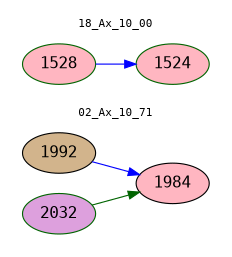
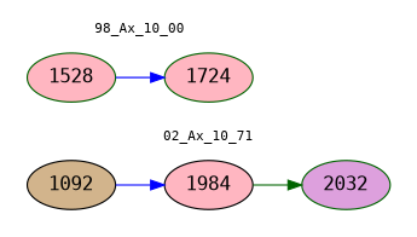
  digraph {
    fontname="DejaVu Sans Mono"
    rankdir=LR
    node [color=darkgreen fillcolor=lightpink fontname="DejaVu Sans Mono" style=filled]
    edge [color=blue fontname="DejaVu Sans Mono"]
-   n1 [color=black fillcolor=tan label=1992]
+   n1 [color=black fillcolor=tan label=1092]
    n2 [color=black label=1984]
    n3 [fillcolor=plum label=2032]
    n4 [label=1528]
-   n5 [label=1524]
+   n5 [label=1724]
    subgraph cluster_1 {
      color=white
      fontsize=10
      label="02_Ax_10_71"
      n1
      n2
      n3
    }
    subgraph cluster_2 {
      color=white
      fontsize=10
-     label="18_Ax_10_00"
+     label="98_Ax_10_00"
      n4
      n5
    }
    n1 -> n2
-   n3 -> n2 [color=darkgreen]
+   n2 -> n3 [color=darkgreen]
    n4 -> n5
  }
